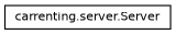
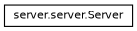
  digraph {
    rankdir=LR
-   n1 [color=black fillcolor=white fontname=Helvetica fontsize=10 height=0.2 label="carrenting.server.Server" shape=record style=filled width=0.4]
+   n1 [color=black fillcolor=white fontname=Helvetica fontsize=10 height=0.2 label="server.server.Server" shape=record style=filled width=0.4]
  }
